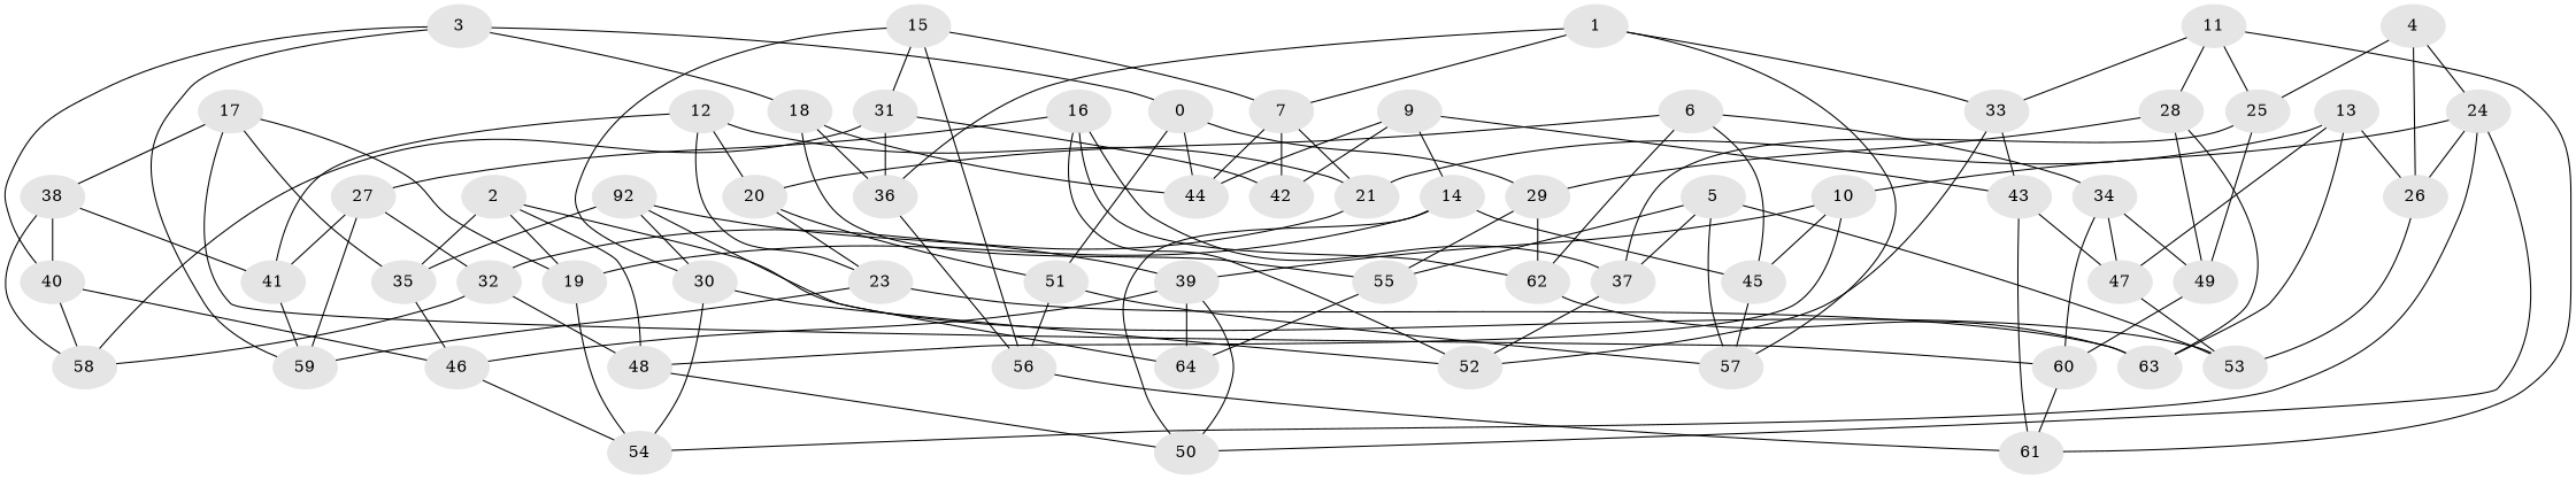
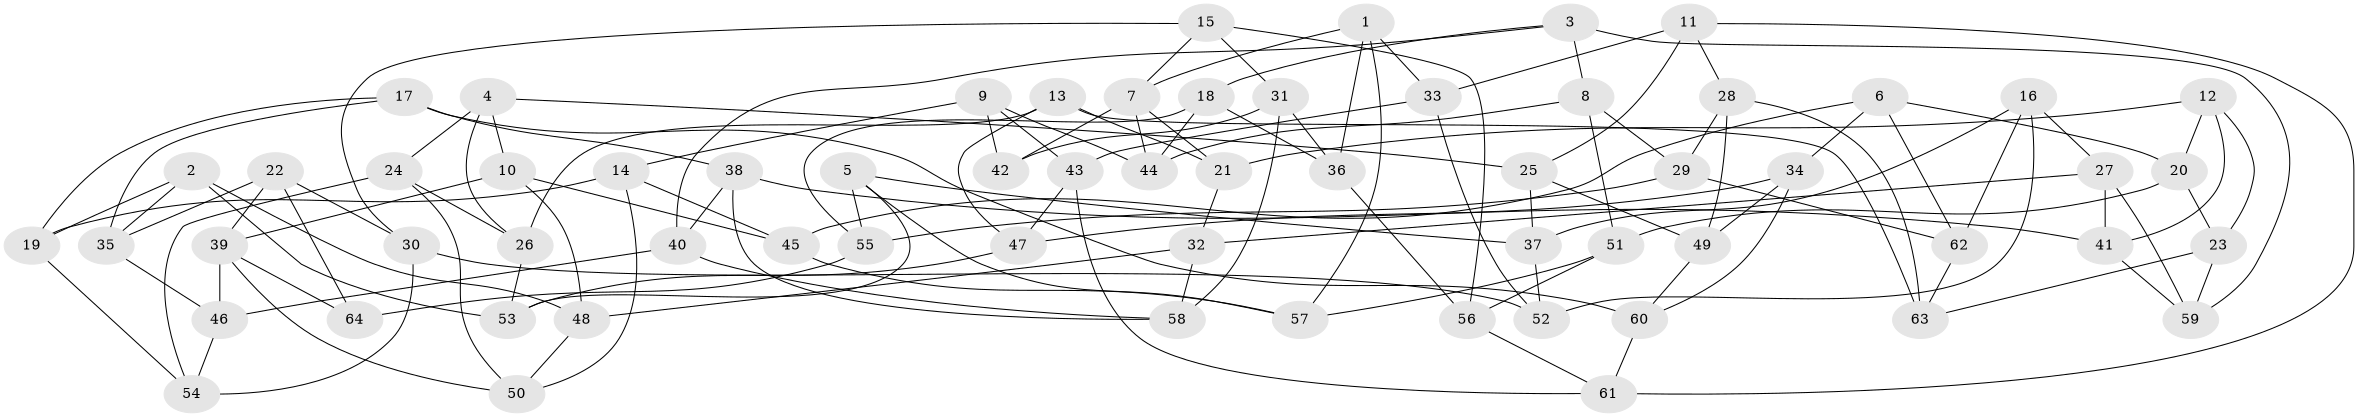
  graph {
    node [color=gray90 style=filled]
    1
    7
    33
    36
    57
    21
    42
    44
    43
    52
    56
    2
    19
    35
    48
    53
    54
    46
    50
    3
-   8 [label=0]
+   8
    18
    40
    59
    29
    51
    55
    58
    4
    10
    24
    25
    26
    45
    39
    37
    49
    5
    64
    6
    20
    34
    62
    23
    47
    60
    63
    32
    9
    14
    61
    11
    28
    12
    41
    13
    15
    30
    31
    16
    27
    17
    38
-   22 [label=92]
+   22
    1 -- 7
    1 -- 33
    1 -- 36
    1 -- 57
    7 -- 21
    7 -- 42
    7 -- 44
    33 -- 43
    33 -- 52
    36 -- 56
    21 -- 32
    43 -- 47
    43 -- 61
    56 -- 61
    2 -- 19
    2 -- 35
    2 -- 48
    2 -- 53
    19 -- 54
    35 -- 46
    48 -- 50
    46 -- 54
    3 -- 8
    3 -- 18
    3 -- 40
    3 -- 59
    8 -- 44
    8 -- 29
    8 -- 51
    18 -- 36
    18 -- 44
    18 -- 55
    40 -- 46
    40 -- 58
    29 -- 55
    29 -- 62
    51 -- 57
    51 -- 56
    55 -- 64
-   24 -- 10
+   4 -- 10
    4 -- 24
    4 -- 25
    4 -- 26
    10 -- 48
    10 -- 45
    10 -- 39
    24 -- 54
    24 -- 50
    24 -- 26
    25 -- 37
    25 -- 49
    26 -- 53
    45 -- 57
    39 -- 46
    39 -- 50
    39 -- 64
    37 -- 52
    49 -- 60
    5 -- 57
    5 -- 53
    5 -- 55
    5 -- 37
    6 -- 45
    6 -- 20
    6 -- 34
    6 -- 62
    20 -- 51
    20 -- 23
    34 -- 49
    34 -- 47
    34 -- 60
    62 -- 63
    23 -- 59
    23 -- 63
    47 -- 53
    60 -- 61
    32 -- 48
    32 -- 58
    9 -- 42
    9 -- 44
    9 -- 43
    9 -- 14
    14 -- 19
    14 -- 50
    14 -- 45
    11 -- 33
    11 -- 25
    11 -- 61
    11 -- 28
    28 -- 29
    28 -- 49
    28 -- 63
    12 -- 21
    12 -- 20
    12 -- 23
    12 -- 41
    41 -- 59
    13 -- 21
    13 -- 26
    13 -- 47
    13 -- 63
    15 -- 7
    15 -- 56
    15 -- 30
    15 -- 31
    30 -- 52
    30 -- 54
    31 -- 36
    31 -- 42
    31 -- 58
    16 -- 52
    16 -- 37
    16 -- 62
    16 -- 27
    27 -- 59
    27 -- 32
    27 -- 41
    17 -- 19
    17 -- 35
    17 -- 60
    17 -- 38
    38 -- 40
    38 -- 58
    38 -- 41
    22 -- 35
    22 -- 39
    22 -- 64
    22 -- 30
  }
